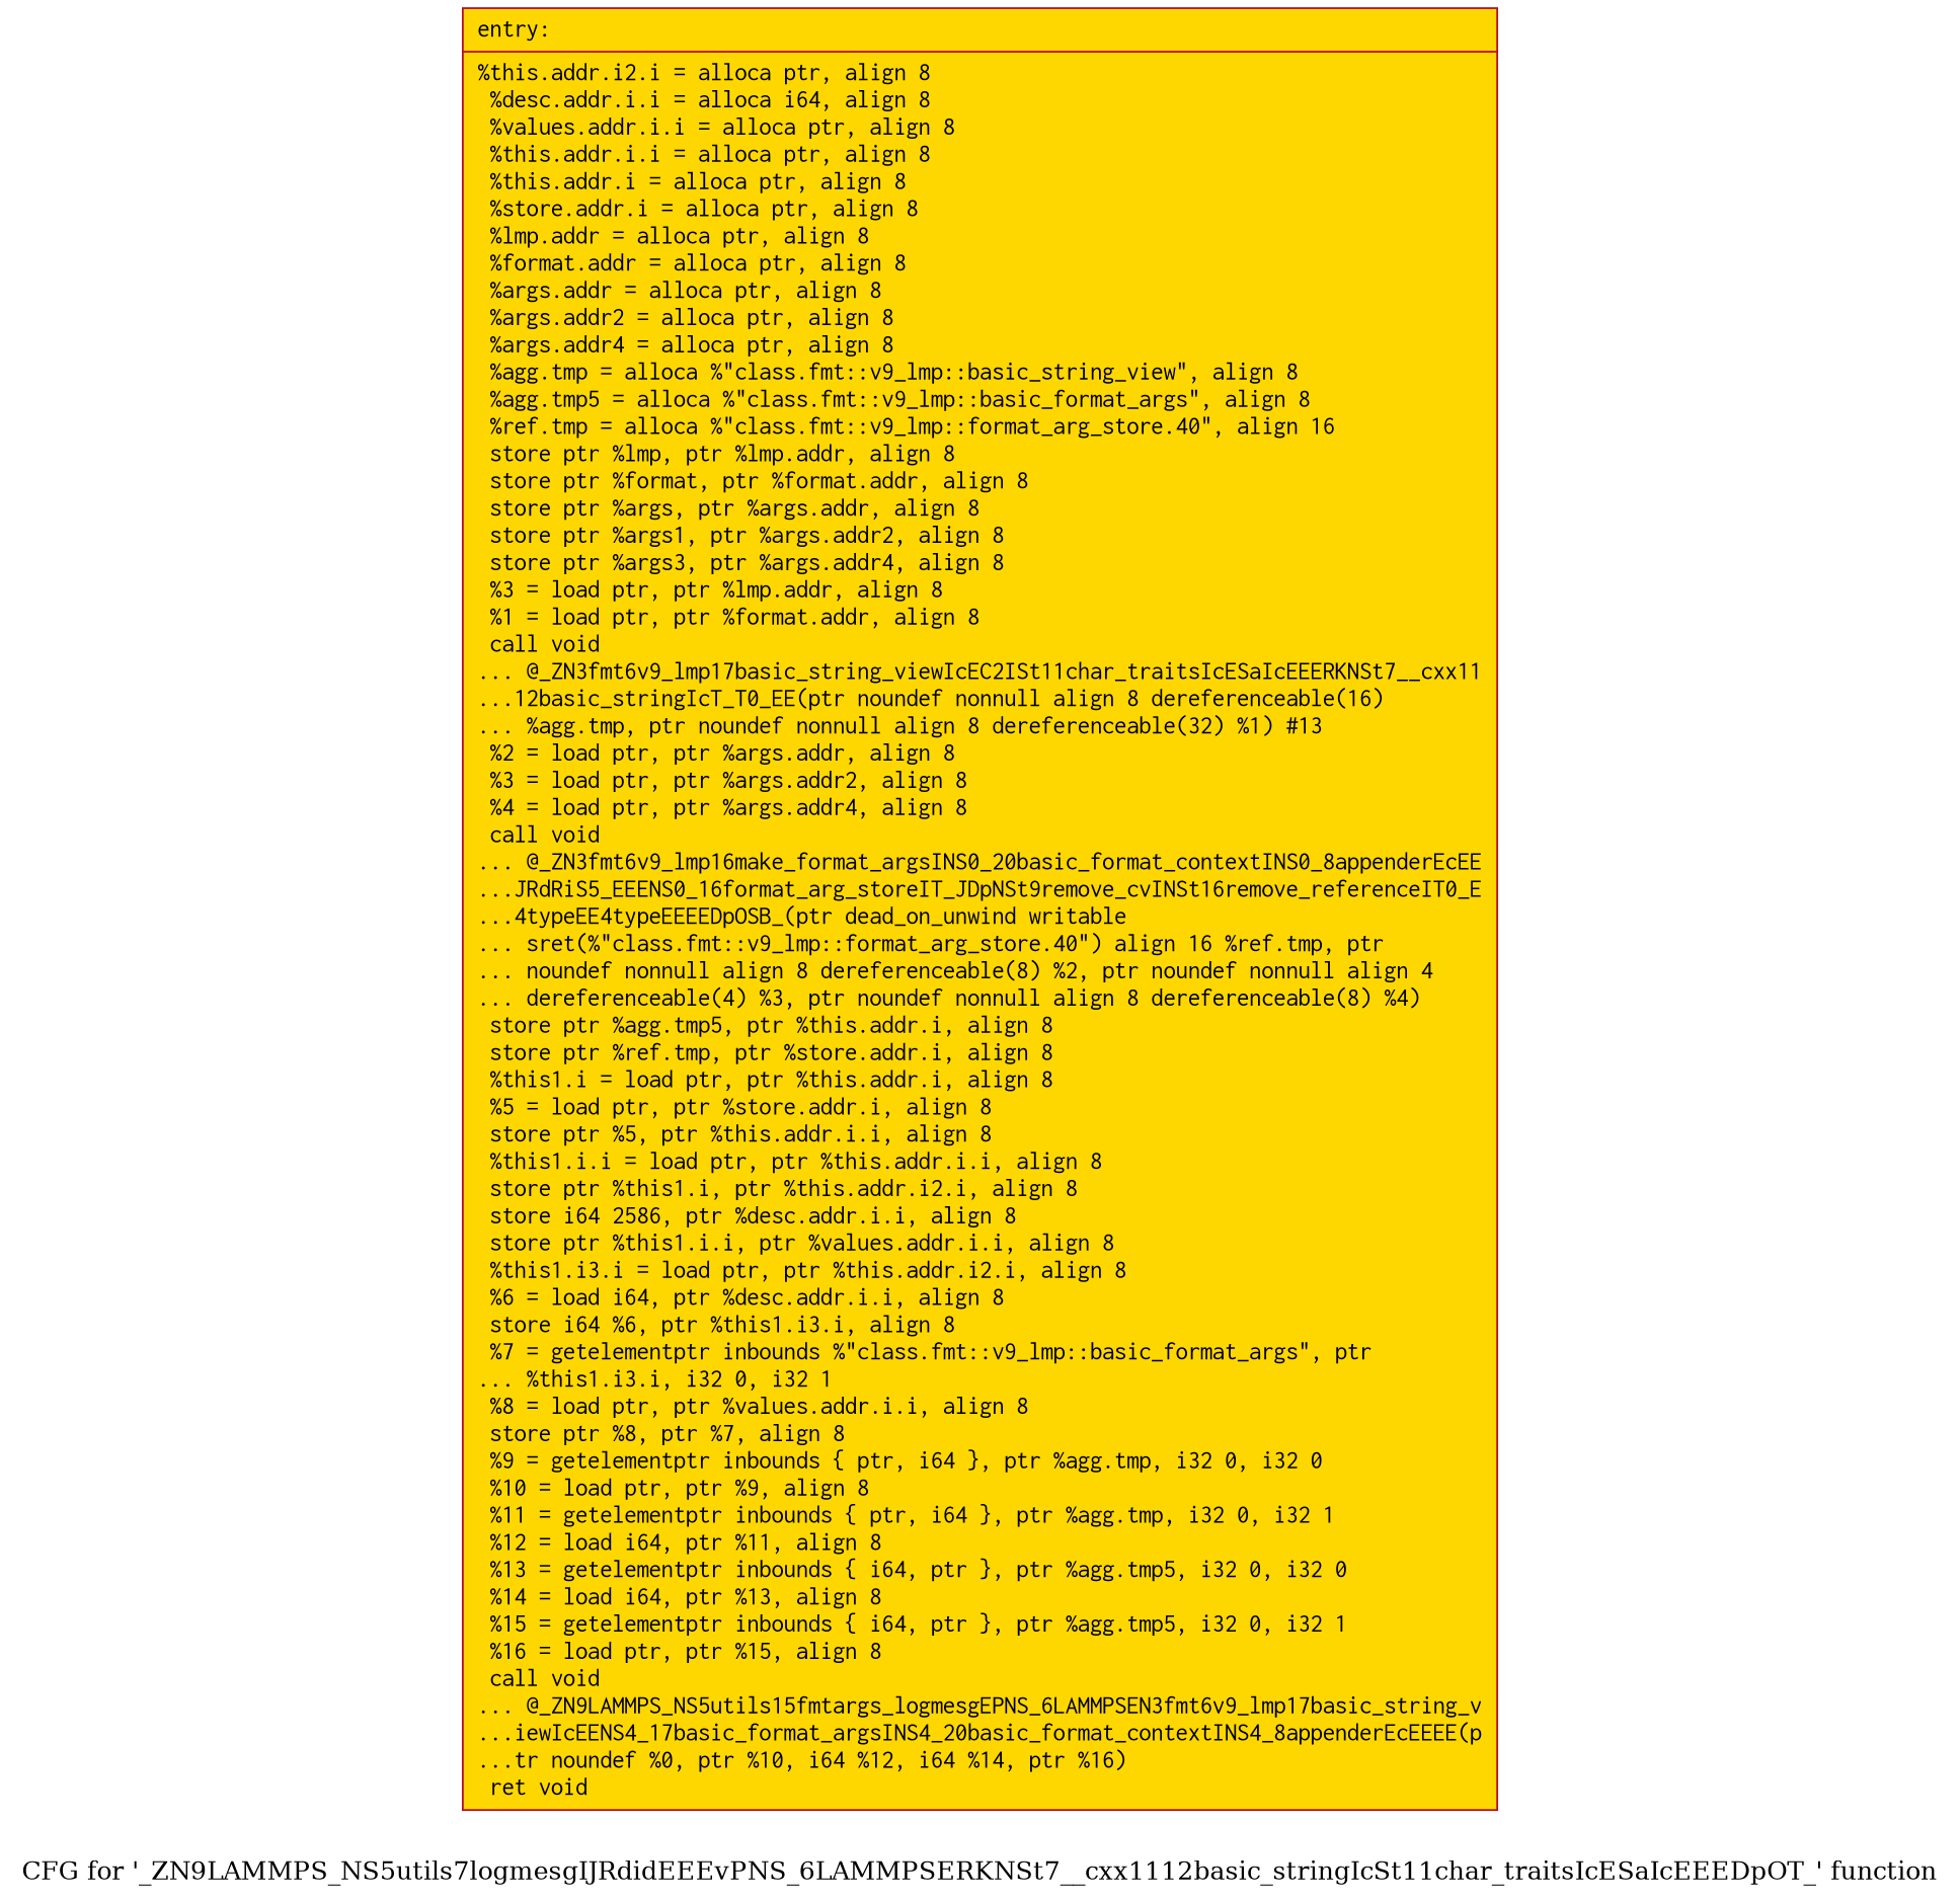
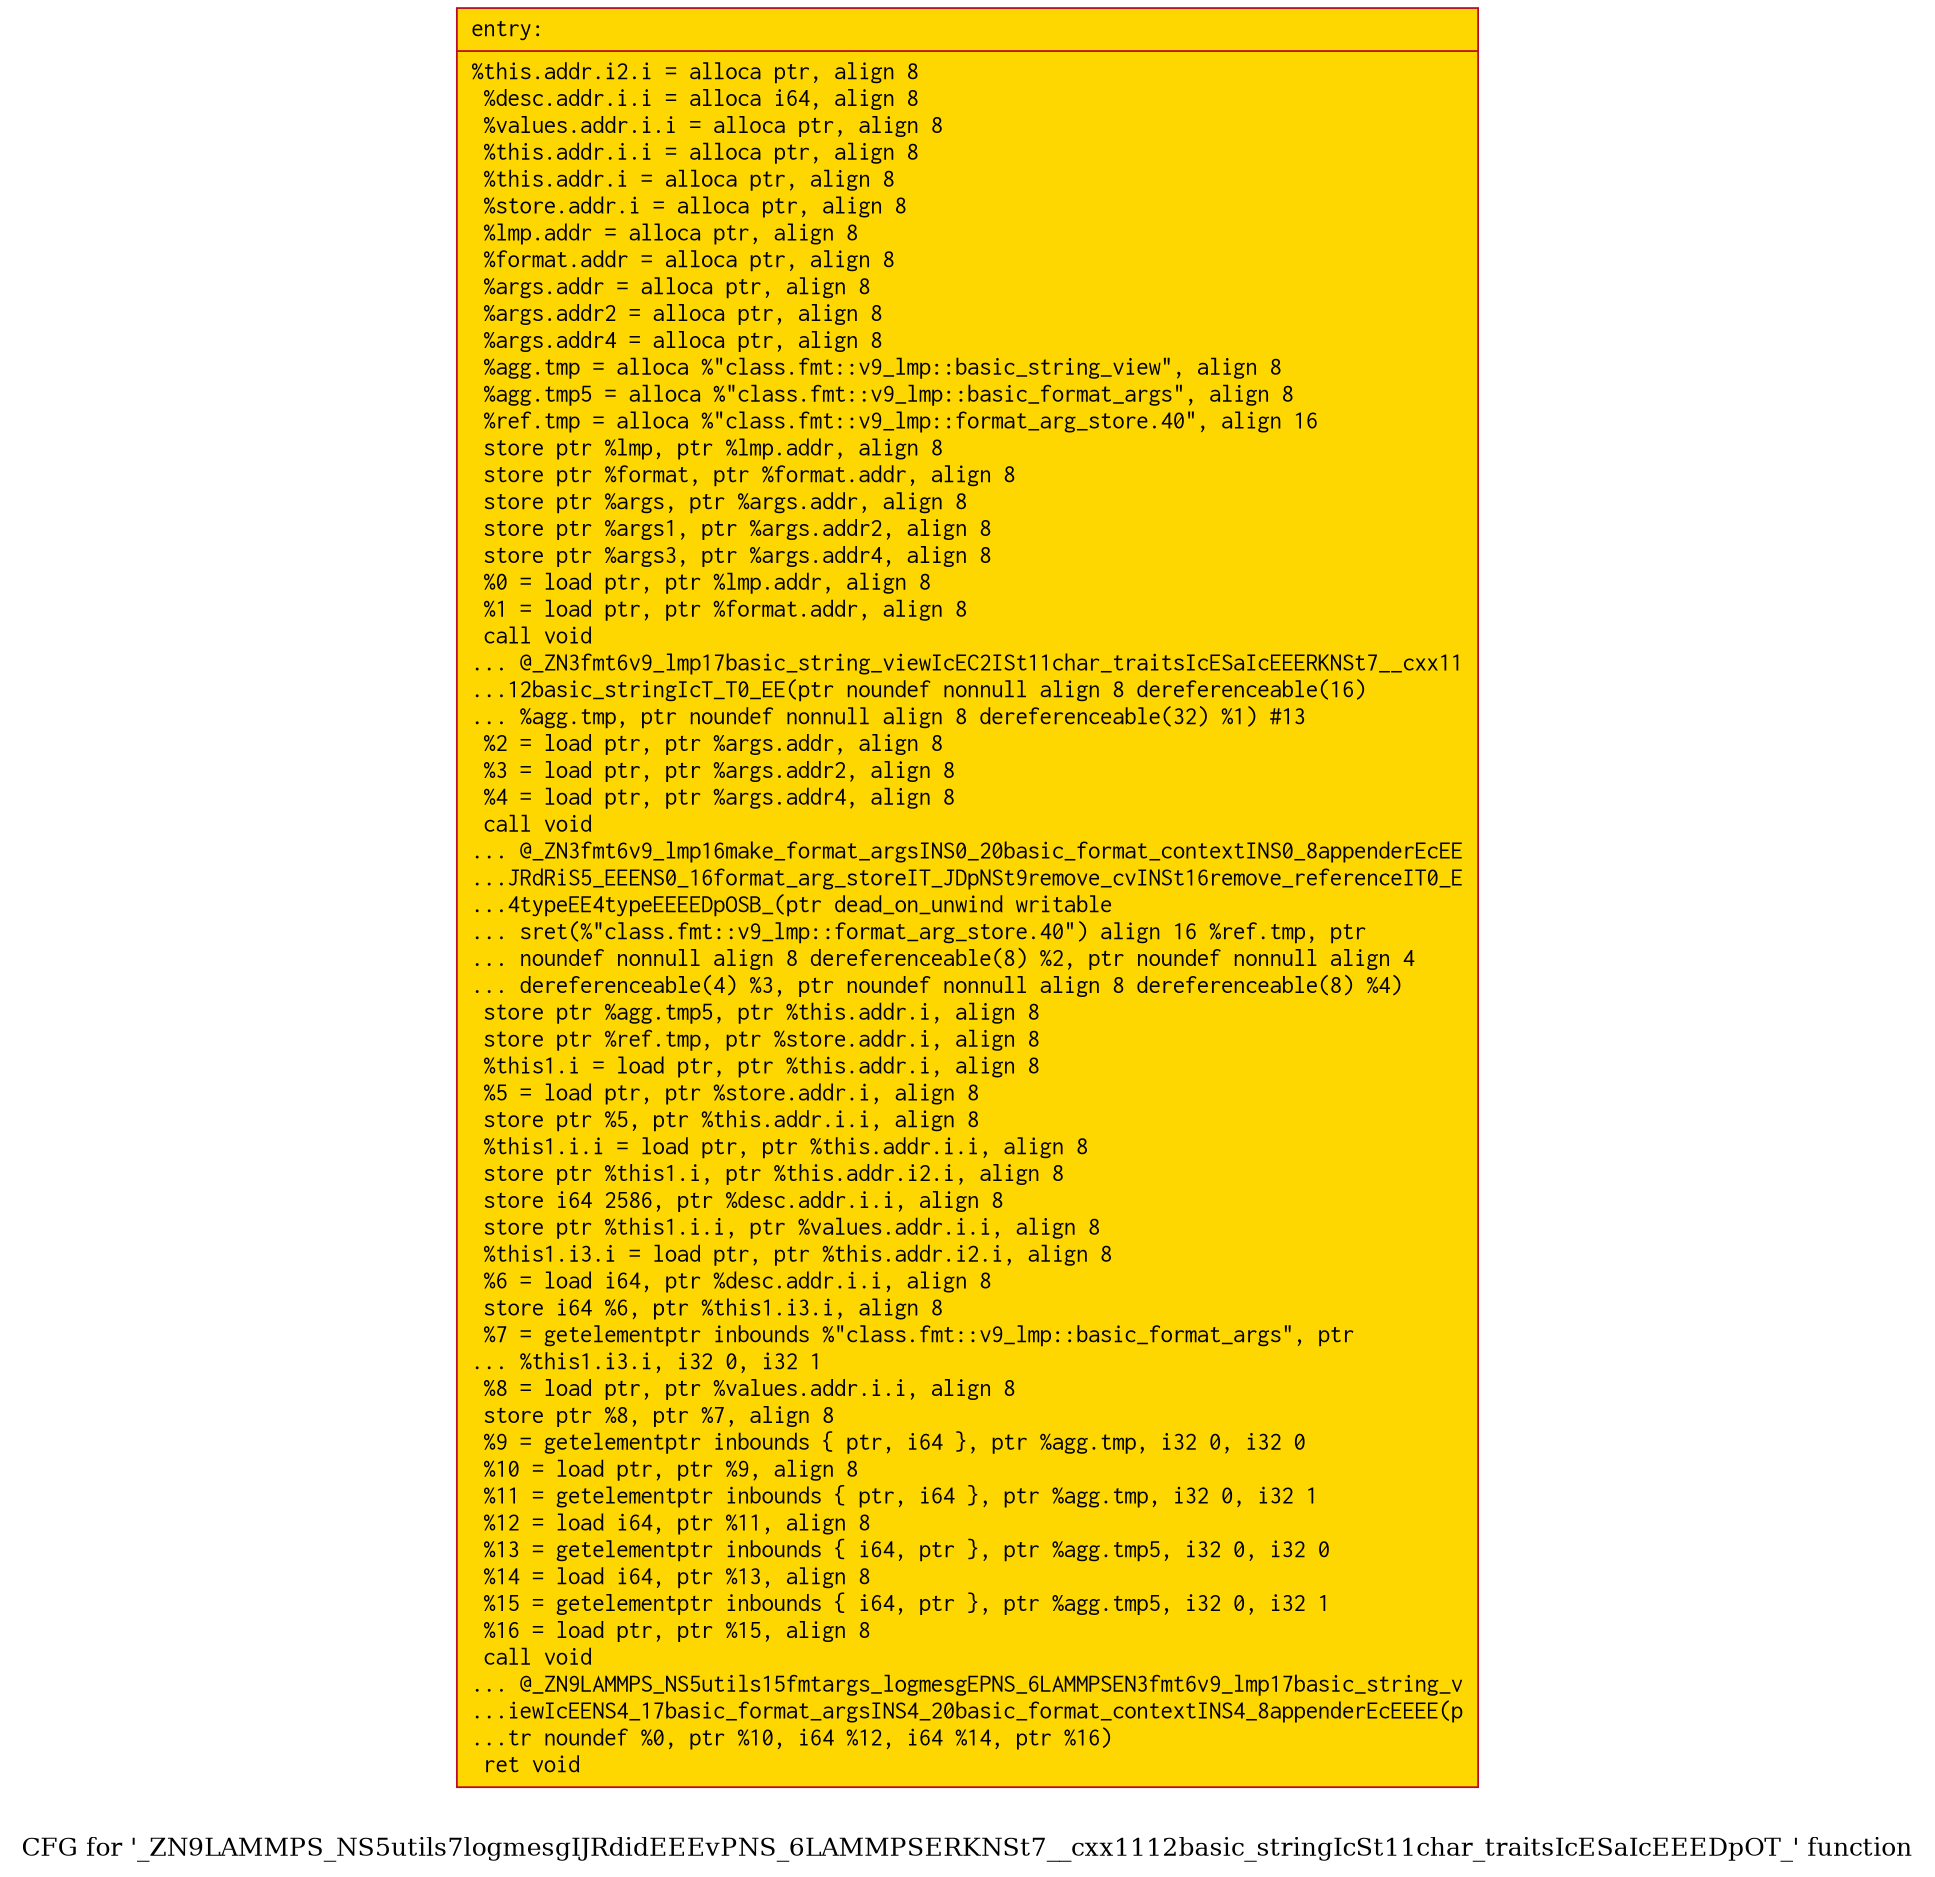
  digraph {
    label="CFG for '_ZN9LAMMPS_NS5utils7logmesgIJRdidEEEvPNS_6LAMMPSERKNSt7__cxx1112basic_stringIcSt11char_traitsIcESaIcEEEDpOT_' function"
-   n1 [color="#b70d28ff" fillcolor=gold fontname=Courier label="{entry:\l|  %this.addr.i2.i = alloca ptr, align 8\l  %desc.addr.i.i = alloca i64, align 8\l  %values.addr.i.i = alloca ptr, align 8\l  %this.addr.i.i = alloca ptr, align 8\l  %this.addr.i = alloca ptr, align 8\l  %store.addr.i = alloca ptr, align 8\l  %lmp.addr = alloca ptr, align 8\l  %format.addr = alloca ptr, align 8\l  %args.addr = alloca ptr, align 8\l  %args.addr2 = alloca ptr, align 8\l  %args.addr4 = alloca ptr, align 8\l  %agg.tmp = alloca %\"class.fmt::v9_lmp::basic_string_view\", align 8\l  %agg.tmp5 = alloca %\"class.fmt::v9_lmp::basic_format_args\", align 8\l  %ref.tmp = alloca %\"class.fmt::v9_lmp::format_arg_store.40\", align 16\l  store ptr %lmp, ptr %lmp.addr, align 8\l  store ptr %format, ptr %format.addr, align 8\l  store ptr %args, ptr %args.addr, align 8\l  store ptr %args1, ptr %args.addr2, align 8\l  store ptr %args3, ptr %args.addr4, align 8\l  %3 = load ptr, ptr %lmp.addr, align 8\l  %1 = load ptr, ptr %format.addr, align 8\l  call void\l... @_ZN3fmt6v9_lmp17basic_string_viewIcEC2ISt11char_traitsIcESaIcEEERKNSt7__cxx11\l...12basic_stringIcT_T0_EE(ptr noundef nonnull align 8 dereferenceable(16)\l... %agg.tmp, ptr noundef nonnull align 8 dereferenceable(32) %1) #13\l  %2 = load ptr, ptr %args.addr, align 8\l  %3 = load ptr, ptr %args.addr2, align 8\l  %4 = load ptr, ptr %args.addr4, align 8\l  call void\l... @_ZN3fmt6v9_lmp16make_format_argsINS0_20basic_format_contextINS0_8appenderEcEE\l...JRdRiS5_EEENS0_16format_arg_storeIT_JDpNSt9remove_cvINSt16remove_referenceIT0_E\l...4typeEE4typeEEEEDpOSB_(ptr dead_on_unwind writable\l... sret(%\"class.fmt::v9_lmp::format_arg_store.40\") align 16 %ref.tmp, ptr\l... noundef nonnull align 8 dereferenceable(8) %2, ptr noundef nonnull align 4\l... dereferenceable(4) %3, ptr noundef nonnull align 8 dereferenceable(8) %4)\l  store ptr %agg.tmp5, ptr %this.addr.i, align 8\l  store ptr %ref.tmp, ptr %store.addr.i, align 8\l  %this1.i = load ptr, ptr %this.addr.i, align 8\l  %5 = load ptr, ptr %store.addr.i, align 8\l  store ptr %5, ptr %this.addr.i.i, align 8\l  %this1.i.i = load ptr, ptr %this.addr.i.i, align 8\l  store ptr %this1.i, ptr %this.addr.i2.i, align 8\l  store i64 2586, ptr %desc.addr.i.i, align 8\l  store ptr %this1.i.i, ptr %values.addr.i.i, align 8\l  %this1.i3.i = load ptr, ptr %this.addr.i2.i, align 8\l  %6 = load i64, ptr %desc.addr.i.i, align 8\l  store i64 %6, ptr %this1.i3.i, align 8\l  %7 = getelementptr inbounds %\"class.fmt::v9_lmp::basic_format_args\", ptr\l... %this1.i3.i, i32 0, i32 1\l  %8 = load ptr, ptr %values.addr.i.i, align 8\l  store ptr %8, ptr %7, align 8\l  %9 = getelementptr inbounds \{ ptr, i64 \}, ptr %agg.tmp, i32 0, i32 0\l  %10 = load ptr, ptr %9, align 8\l  %11 = getelementptr inbounds \{ ptr, i64 \}, ptr %agg.tmp, i32 0, i32 1\l  %12 = load i64, ptr %11, align 8\l  %13 = getelementptr inbounds \{ i64, ptr \}, ptr %agg.tmp5, i32 0, i32 0\l  %14 = load i64, ptr %13, align 8\l  %15 = getelementptr inbounds \{ i64, ptr \}, ptr %agg.tmp5, i32 0, i32 1\l  %16 = load ptr, ptr %15, align 8\l  call void\l... @_ZN9LAMMPS_NS5utils15fmtargs_logmesgEPNS_6LAMMPSEN3fmt6v9_lmp17basic_string_v\l...iewIcEENS4_17basic_format_argsINS4_20basic_format_contextINS4_8appenderEcEEEE(p\l...tr noundef %0, ptr %10, i64 %12, i64 %14, ptr %16)\l  ret void\l}" shape=record style=filled]
+   n1 [color="#b70d28ff" fillcolor=gold fontname=Courier label="{entry:\l|  %this.addr.i2.i = alloca ptr, align 8\l  %desc.addr.i.i = alloca i64, align 8\l  %values.addr.i.i = alloca ptr, align 8\l  %this.addr.i.i = alloca ptr, align 8\l  %this.addr.i = alloca ptr, align 8\l  %store.addr.i = alloca ptr, align 8\l  %lmp.addr = alloca ptr, align 8\l  %format.addr = alloca ptr, align 8\l  %args.addr = alloca ptr, align 8\l  %args.addr2 = alloca ptr, align 8\l  %args.addr4 = alloca ptr, align 8\l  %agg.tmp = alloca %\"class.fmt::v9_lmp::basic_string_view\", align 8\l  %agg.tmp5 = alloca %\"class.fmt::v9_lmp::basic_format_args\", align 8\l  %ref.tmp = alloca %\"class.fmt::v9_lmp::format_arg_store.40\", align 16\l  store ptr %lmp, ptr %lmp.addr, align 8\l  store ptr %format, ptr %format.addr, align 8\l  store ptr %args, ptr %args.addr, align 8\l  store ptr %args1, ptr %args.addr2, align 8\l  store ptr %args3, ptr %args.addr4, align 8\l  %0 = load ptr, ptr %lmp.addr, align 8\l  %1 = load ptr, ptr %format.addr, align 8\l  call void\l... @_ZN3fmt6v9_lmp17basic_string_viewIcEC2ISt11char_traitsIcESaIcEEERKNSt7__cxx11\l...12basic_stringIcT_T0_EE(ptr noundef nonnull align 8 dereferenceable(16)\l... %agg.tmp, ptr noundef nonnull align 8 dereferenceable(32) %1) #13\l  %2 = load ptr, ptr %args.addr, align 8\l  %3 = load ptr, ptr %args.addr2, align 8\l  %4 = load ptr, ptr %args.addr4, align 8\l  call void\l... @_ZN3fmt6v9_lmp16make_format_argsINS0_20basic_format_contextINS0_8appenderEcEE\l...JRdRiS5_EEENS0_16format_arg_storeIT_JDpNSt9remove_cvINSt16remove_referenceIT0_E\l...4typeEE4typeEEEEDpOSB_(ptr dead_on_unwind writable\l... sret(%\"class.fmt::v9_lmp::format_arg_store.40\") align 16 %ref.tmp, ptr\l... noundef nonnull align 8 dereferenceable(8) %2, ptr noundef nonnull align 4\l... dereferenceable(4) %3, ptr noundef nonnull align 8 dereferenceable(8) %4)\l  store ptr %agg.tmp5, ptr %this.addr.i, align 8\l  store ptr %ref.tmp, ptr %store.addr.i, align 8\l  %this1.i = load ptr, ptr %this.addr.i, align 8\l  %5 = load ptr, ptr %store.addr.i, align 8\l  store ptr %5, ptr %this.addr.i.i, align 8\l  %this1.i.i = load ptr, ptr %this.addr.i.i, align 8\l  store ptr %this1.i, ptr %this.addr.i2.i, align 8\l  store i64 2586, ptr %desc.addr.i.i, align 8\l  store ptr %this1.i.i, ptr %values.addr.i.i, align 8\l  %this1.i3.i = load ptr, ptr %this.addr.i2.i, align 8\l  %6 = load i64, ptr %desc.addr.i.i, align 8\l  store i64 %6, ptr %this1.i3.i, align 8\l  %7 = getelementptr inbounds %\"class.fmt::v9_lmp::basic_format_args\", ptr\l... %this1.i3.i, i32 0, i32 1\l  %8 = load ptr, ptr %values.addr.i.i, align 8\l  store ptr %8, ptr %7, align 8\l  %9 = getelementptr inbounds \{ ptr, i64 \}, ptr %agg.tmp, i32 0, i32 0\l  %10 = load ptr, ptr %9, align 8\l  %11 = getelementptr inbounds \{ ptr, i64 \}, ptr %agg.tmp, i32 0, i32 1\l  %12 = load i64, ptr %11, align 8\l  %13 = getelementptr inbounds \{ i64, ptr \}, ptr %agg.tmp5, i32 0, i32 0\l  %14 = load i64, ptr %13, align 8\l  %15 = getelementptr inbounds \{ i64, ptr \}, ptr %agg.tmp5, i32 0, i32 1\l  %16 = load ptr, ptr %15, align 8\l  call void\l... @_ZN9LAMMPS_NS5utils15fmtargs_logmesgEPNS_6LAMMPSEN3fmt6v9_lmp17basic_string_v\l...iewIcEENS4_17basic_format_argsINS4_20basic_format_contextINS4_8appenderEcEEEE(p\l...tr noundef %0, ptr %10, i64 %12, i64 %14, ptr %16)\l  ret void\l}" shape=record style=filled]
  }
